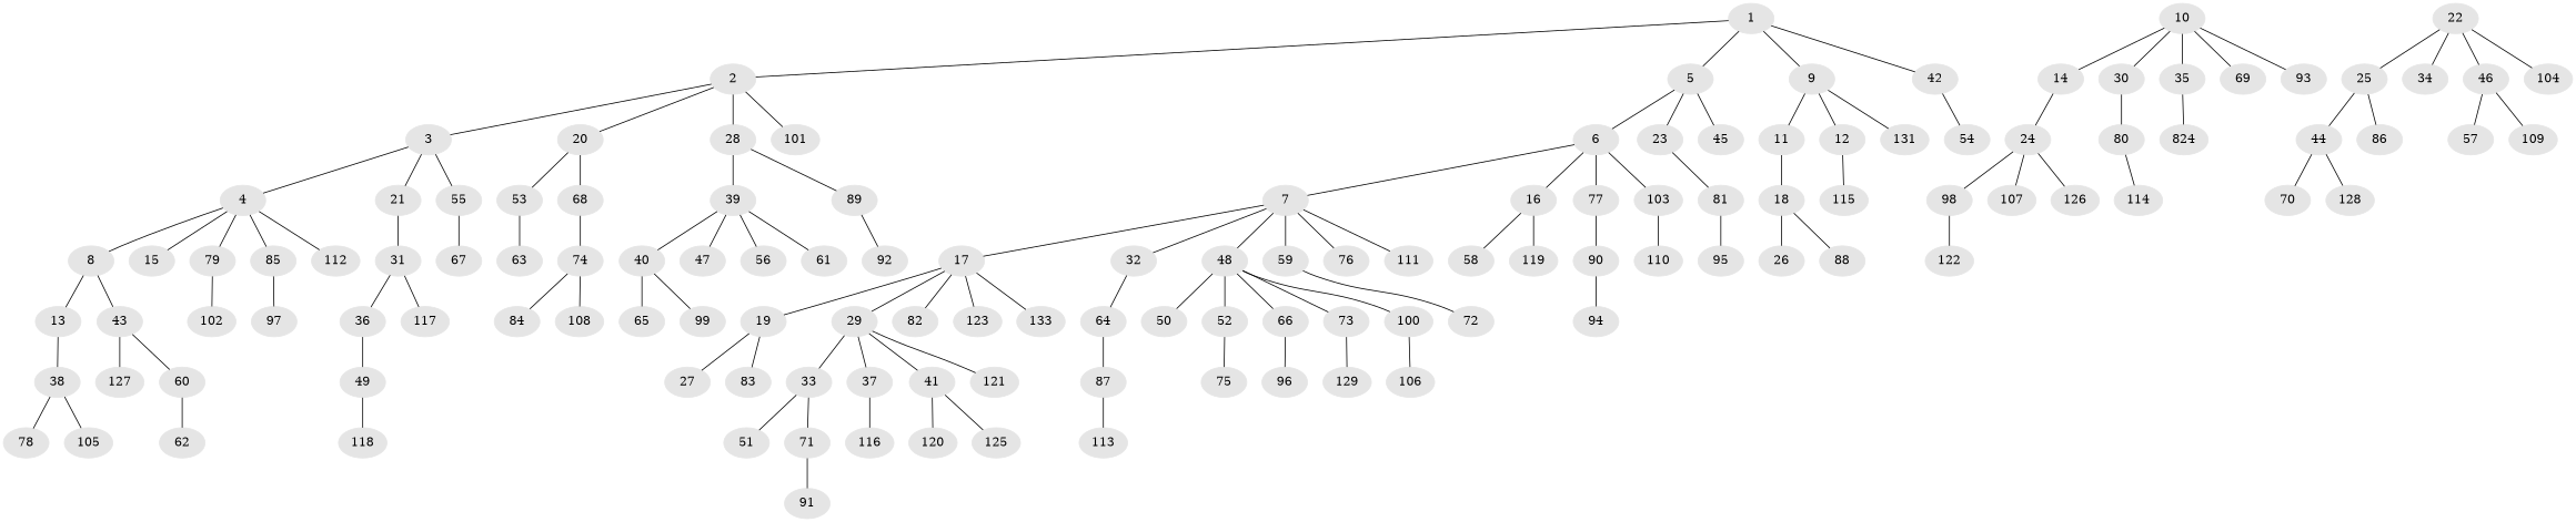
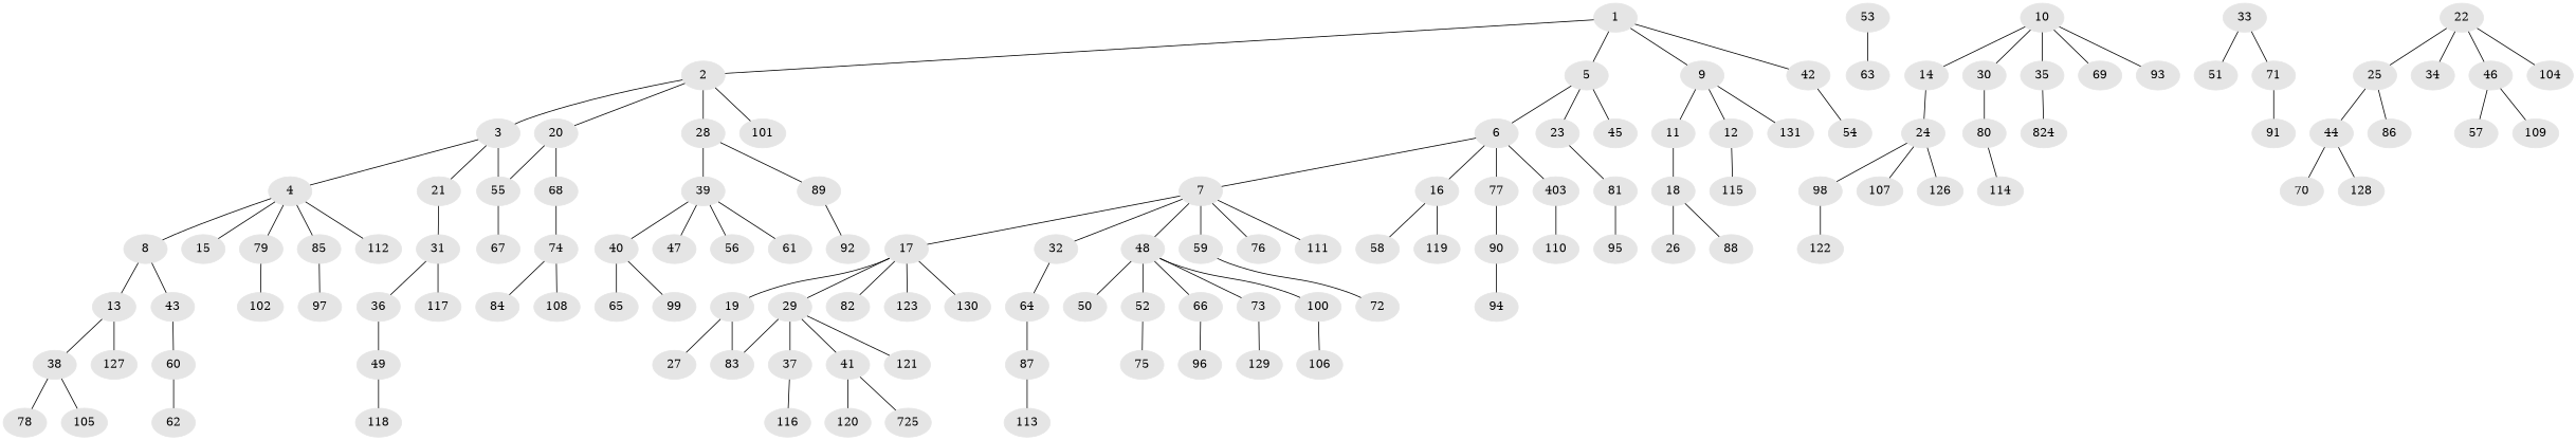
  graph {
    node [color=gray90 style=filled]
    1
    2
    5
    9
    42
    3
    20
    28
    101
    6
    23
    45
    11
    12
    131
    54
    4
    21
    55
    53
    68
    39
    89
    8
    15
    79
    85
    112
    31
    67
    13
    43
    102
    97
    7
    16
    77
-   103
+   103 [label=403]
    81
    17
    32
    48
    59
    76
    111
    58
    119
    90
    110
    19
    29
    82
    123
-   130 [label=133]
+   130
    64
    50
    52
    66
    73
    100
    72
    38
    127
    60
    10
    14
    30
    35
    69
    93
    18
    115
    24
    80
    n75 [label=824]
    26
    88
    78
    105
    98
    107
    126
    27
    83
    33
    37
    41
    121
    22
    25
    34
    46
    104
    63
    74
    36
    117
    44
    86
    57
    109
    95
    122
    70
    128
    40
    47
    56
    61
    92
    51
    71
    116
    120
-   125
+   125 [label=725]
    114
    49
    87
    91
    118
    65
    99
    62
    75
    96
    129
    106
    113
    84
    108
    94
    1 -- 2
    1 -- 5
    1 -- 9
    1 -- 42
    2 -- 3
    2 -- 20
    2 -- 28
    2 -- 101
    5 -- 6
    5 -- 23
    5 -- 45
    9 -- 11
    9 -- 12
    9 -- 131
    42 -- 54
    3 -- 4
    3 -- 21
    3 -- 55
-   20 -- 53
+   20 -- 55
    20 -- 68
    28 -- 39
    28 -- 89
    6 -- 7
    6 -- 16
    6 -- 77
    6 -- 103
    23 -- 81
    11 -- 18
    12 -- 115
    4 -- 8
    4 -- 15
    4 -- 79
    4 -- 85
    4 -- 112
    21 -- 31
    55 -- 67
    53 -- 63
    68 -- 74
    39 -- 40
    39 -- 47
    39 -- 56
    39 -- 61
    89 -- 92
    8 -- 13
    8 -- 43
    79 -- 102
    85 -- 97
    31 -- 36
    31 -- 117
    13 -- 38
-   43 -- 127
+   13 -- 127
    43 -- 60
    7 -- 17
    7 -- 32
    7 -- 48
    7 -- 59
    7 -- 76
    7 -- 111
    16 -- 58
    16 -- 119
    77 -- 90
    103 -- 110
    81 -- 95
    17 -- 19
    17 -- 29
    17 -- 82
    17 -- 123
    17 -- 130
    32 -- 64
    48 -- 50
    48 -- 52
    48 -- 66
    48 -- 73
    48 -- 100
    59 -- 72
    90 -- 94
    19 -- 27
    19 -- 83
-   29 -- 33
+   29 -- 83
    29 -- 37
    29 -- 41
    29 -- 121
    64 -- 87
    52 -- 75
    66 -- 96
    73 -- 129
    100 -- 106
    38 -- 78
    38 -- 105
    60 -- 62
    10 -- 14
    10 -- 30
    10 -- 35
    10 -- 69
    10 -- 93
    14 -- 24
    30 -- 80
    35 -- n75
    18 -- 26
    18 -- 88
    24 -- 98
    24 -- 107
    24 -- 126
    80 -- 114
    98 -- 122
    33 -- 51
    33 -- 71
    37 -- 116
    41 -- 120
    41 -- 125
    22 -- 25
    22 -- 34
    22 -- 46
    22 -- 104
    25 -- 44
    25 -- 86
    46 -- 57
    46 -- 109
    74 -- 84
    74 -- 108
    36 -- 49
    44 -- 70
    44 -- 128
    40 -- 65
    40 -- 99
    71 -- 91
    49 -- 118
    87 -- 113
  }
